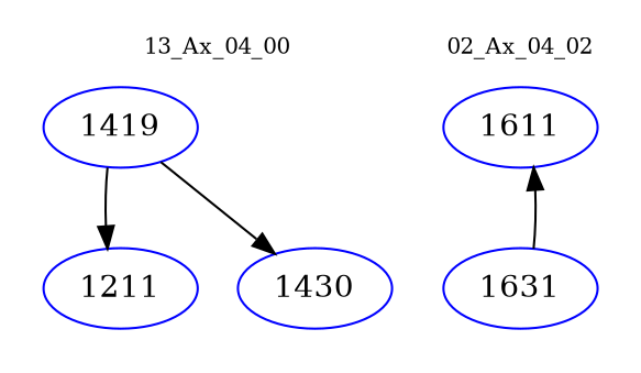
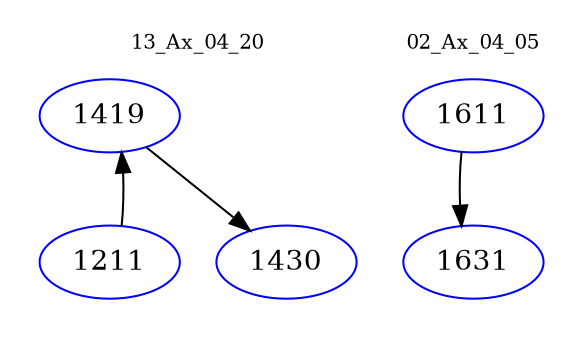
  digraph {
    node [color=blue]
    edge [color=black]
    n1 [label=1419]
    n2 [label=1211]
    n3 [label=1430]
    n4 [label=1611]
    n5 [label=1631]
    subgraph cluster_1 {
      color=white
      fontsize=10
-     label="13_Ax_04_00"
+     label="13_Ax_04_20"
      n1
      n2
      n3
    }
    subgraph cluster_2 {
      color=white
      fontsize=10
-     label="02_Ax_04_02"
+     label="02_Ax_04_05"
      n4
      n5
    }
-   n1 -> n2
+   n2 -> n1
    n1 -> n3
-   n5 -> n4
+   n4 -> n5
  }
